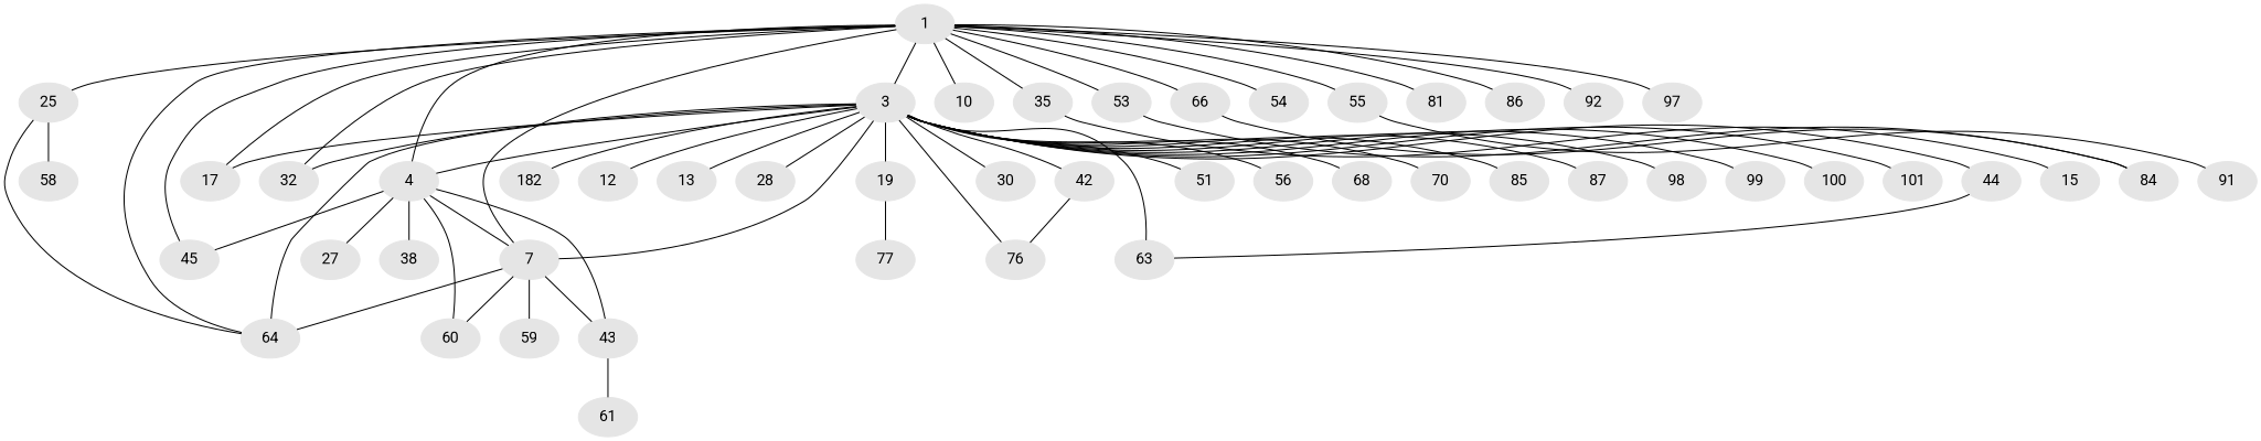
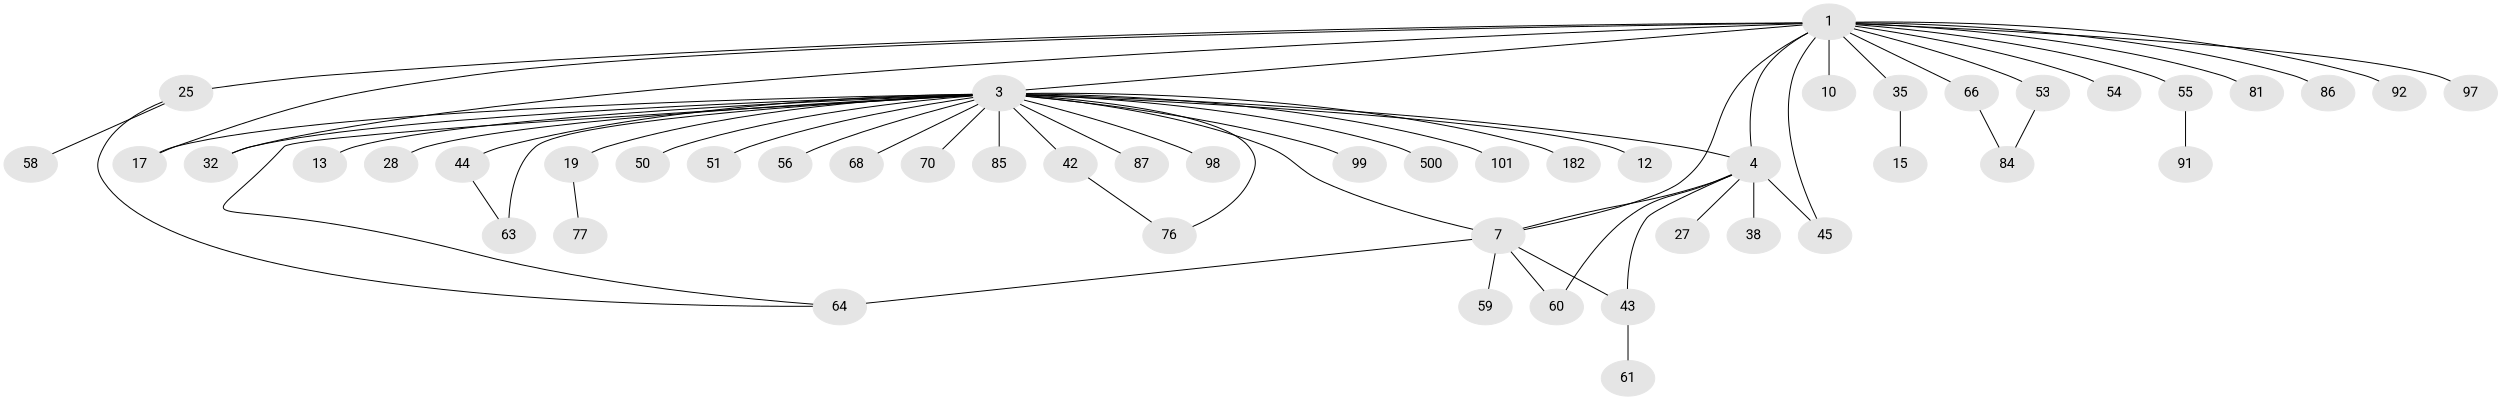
  graph {
    fontname=Roboto
    node [color=gray90 fontname=Roboto style=filled]
    edge [fontname=Roboto]
    1 [super="+2"]
    3 [super="+6+48+5"]
    4 [super="+24"]
    7 [super="+37+11"]
    10
    17 [super="+49"]
    n7 [label=25 super="+36"]
    32 [super="+40"]
    35
    45
    53
    54
    n13 [label=55]
    64 [super="+67"]
    66 [super="+69"]
    81
    86
    92
    97
    12 [super="+80+79"]
    13
    19 [super="+90"]
    28
    42
    44 [super="+88"]
-   50 [label=30]
+   50
    51
    56
    63 [super="+83"]
    68
    70
    76
    85
    87
    98
    99
-   100
+   100 [label=500]
    101
    n39 [label=182]
    27
    38 [super="+94"]
    43
    60
    59 [super="+75"]
    58
    15
    84
    91
    77
    61 [super="+96"]
    1 -- 3 [weight=2]
    1 -- 4
    1 -- 7 [weight=3]
    1 -- 10
    1 -- 17
    1 -- n7 [weight=2]
    1 -- 32
    1 -- 35
    1 -- 45
    1 -- 53
    1 -- 54
    1 -- n13
-   1 -- 64
    1 -- 66
    1 -- 81
    1 -- 86
    1 -- 92 [weight=2]
    1 -- 97 [weight=2]
    3 -- 4 [weight=2]
    3 -- 7 [weight=3]
    3 -- 17
    3 -- 32
    3 -- 64
    3 -- 12
    3 -- 13
    3 -- 19 [weight=2]
    3 -- 28
    3 -- 42
    3 -- 44 [weight=2]
    3 -- 50
    3 -- 51
    3 -- 56
    3 -- 63 [weight=2]
    3 -- 68
    3 -- 70
    3 -- 76
    3 -- 85
    3 -- 87
    3 -- 98
    3 -- 99
    3 -- 100
    3 -- 101
    3 -- n39
    4 -- 7
    4 -- 45
    4 -- 27
    4 -- 38
    4 -- 43
    4 -- 60
    7 -- 64 [weight=2]
    7 -- 43
    7 -- 60
    7 -- 59
    n7 -- 64
    n7 -- 58
    35 -- 15
    53 -- 84
    n13 -- 91
    66 -- 84
    19 -- 77
    42 -- 76
    44 -- 63
    43 -- 61
  }
